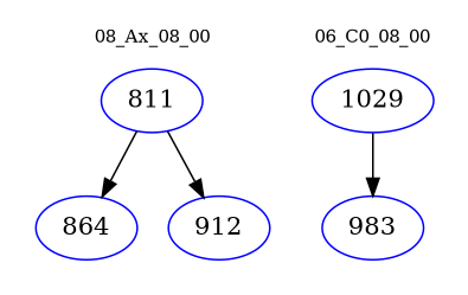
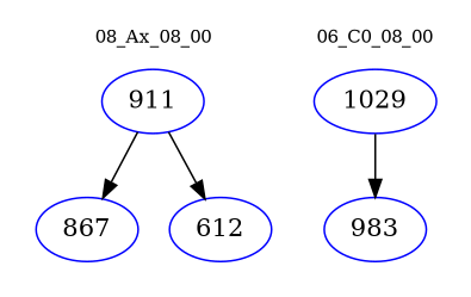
  digraph {
    node [color=blue]
    edge [color=black]
-   n1 [label=811]
-   n2 [label=864]
-   n3 [label=912]
+   n1 [label=911]
+   n2 [label=867]
+   n3 [label=612]
    n4 [label=1029]
    n5 [label=983]
    subgraph cluster_1 {
      color=white
      fontsize=10
      label="08_Ax_08_00"
      n1
      n2
      n3
    }
    subgraph cluster_2 {
      color=white
      fontsize=10
      label="06_C0_08_00"
      n4
      n5
    }
    n1 -> n2
    n1 -> n3
    n4 -> n5
  }
